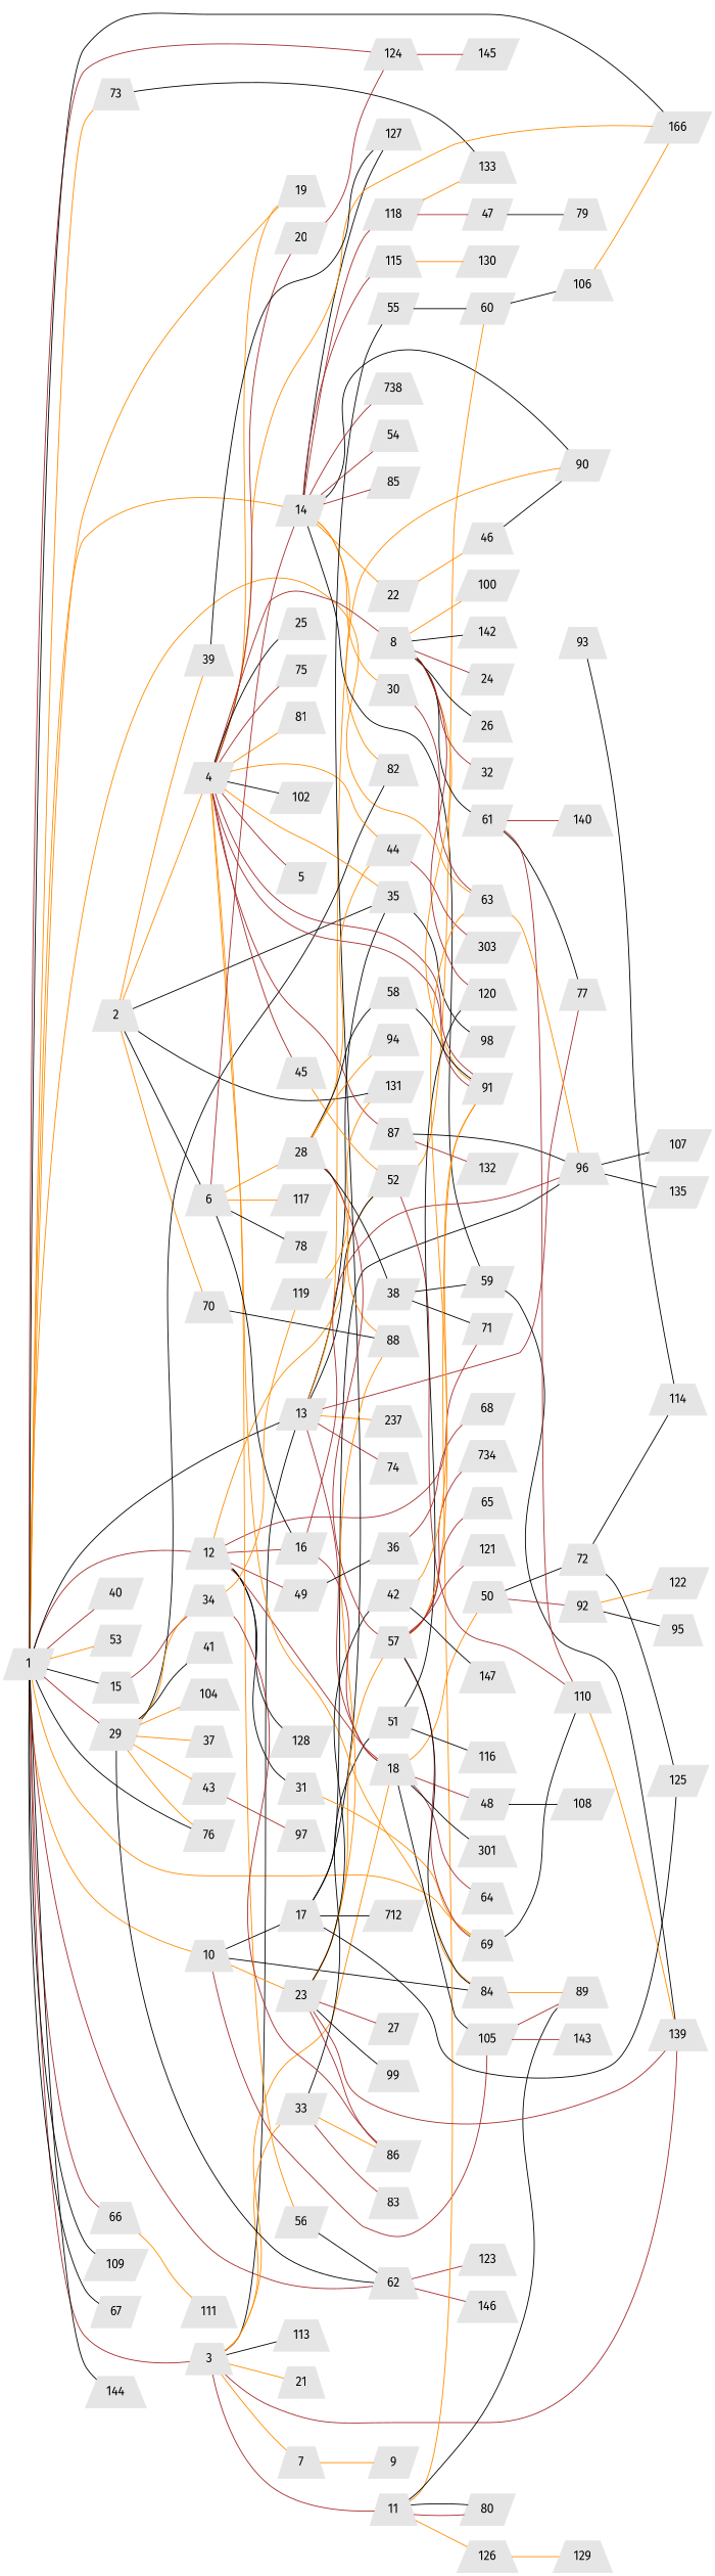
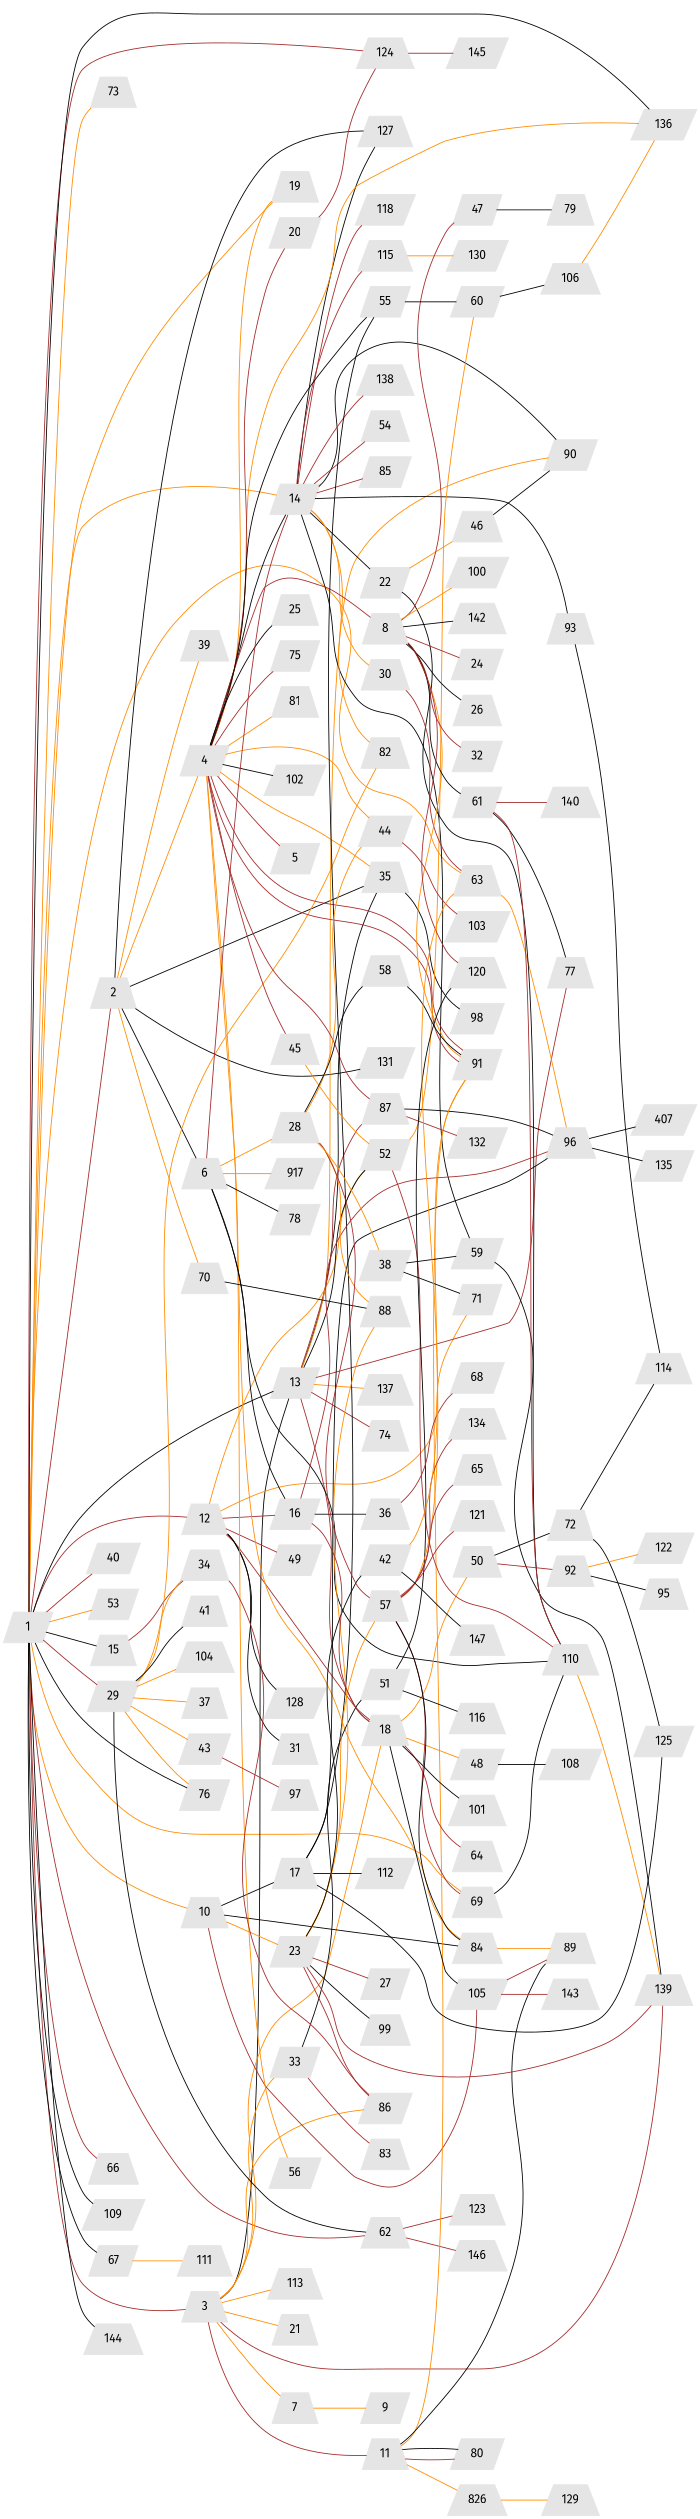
  graph {
    fontname="Fira Sans"
    rankdir=LR
    node [color=gray90 fontname="Fira Sans" shape=trapezium style=filled]
    edge [color=black fontname="Fira Sans"]
    1 [shape=parallelogram]
    2
    3
    10
    12
    13 [shape=parallelogram]
    14 [shape=parallelogram]
    15
    19
    29 [shape=parallelogram]
    40 [shape=parallelogram]
    53 [shape=parallelogram]
    62
    63
    66
    67 [shape=parallelogram]
    69
    73
    76 [shape=parallelogram]
    109 [shape=parallelogram]
    124
-   136 [shape=parallelogram label=166]
+   136 [shape=parallelogram]
    144
    4 [shape=parallelogram]
    6
    35
    39
    70
    127
    131 [shape=parallelogram]
    7
    11
    18
    21
    33 [shape=parallelogram]
    86 [shape=parallelogram]
    113
    139
    84
    17
    23 [shape=parallelogram]
    105 [shape=parallelogram]
    16 [shape=parallelogram]
    31
    49 [shape=parallelogram]
    52 [shape=parallelogram]
    71 [shape=parallelogram]
    128 [shape=parallelogram]
    87
    74
    77
    90 [shape=parallelogram]
-   137 [label=237]
+   137
    22 [shape=parallelogram]
    30
    54
    59 [shape=parallelogram]
    82
    85 [shape=parallelogram]
    93
    115
    118 [shape=parallelogram]
-   138 [label=738]
+   138
    34
    37
    41
    43 [shape=parallelogram]
    104
    123
    146
    96
    111
    110
-   133
    145 [shape=parallelogram]
    5 [shape=parallelogram]
    8
    20 [shape=parallelogram]
    25
    44 [shape=parallelogram]
    45
    55 [shape=parallelogram]
    56 [shape=parallelogram]
    75 [shape=parallelogram]
    81
    91 [shape=parallelogram]
    102 [shape=parallelogram]
    28
    78 [shape=parallelogram]
-   117 [shape=parallelogram]
+   117 [shape=parallelogram label=917]
    98 [shape=parallelogram]
    88
    9 [shape=parallelogram]
    80 [shape=parallelogram]
-   126
+   126 [label=826]
    89
    48 [shape=parallelogram]
    50
    64
-   101 [label=301]
+   101
    51 [shape=parallelogram]
    83
    24 [shape=parallelogram]
    26
    32 [shape=parallelogram]
    47 [shape=parallelogram]
    61 [shape=parallelogram]
    100 [shape=parallelogram]
    120
    142
-   103 [shape=parallelogram label=303]
+   103 [shape=parallelogram]
    60 [shape=parallelogram]
    132 [shape=parallelogram]
    36
    57
    38 [shape=parallelogram]
    58
-   94
    79
    140
-   112 [shape=parallelogram label=712]
+   112 [shape=parallelogram]
    125 [shape=parallelogram]
    27 [shape=parallelogram]
    42 [shape=parallelogram]
    99
    143
    129
    46
    114
    130 [shape=parallelogram]
-   119 [shape=parallelogram]
    68 [shape=parallelogram]
-   107 [shape=parallelogram]
+   107 [shape=parallelogram label=407]
    135 [shape=parallelogram]
    108 [shape=parallelogram]
    72
    92
    147
    65
    121
-   134 [label=734]
+   134
    97
    116
    95
    122 [shape=parallelogram]
    106
+   1 -- 2 [color=brown]
    1 -- 3 [color=brown]
    1 -- 10 [color=darkorange]
    1 -- 12 [color=brown]
    1 -- 13
    1 -- 14 [color=darkorange]
    1 -- 15
    1 -- 19 [color=darkorange]
    1 -- 29 [color=brown]
    1 -- 40 [color=brown]
    1 -- 53 [color=darkorange]
    1 -- 62 [color=brown]
    1 -- 63 [color=darkorange]
    1 -- 66 [color=brown]
    1 -- 67
    1 -- 69 [color=darkorange]
    1 -- 73 [color=darkorange]
    1 -- 76
    1 -- 109
    1 -- 124 [color=brown]
    1 -- 136
    1 -- 144
    2 -- 4 [color=darkorange]
    2 -- 6
    2 -- 35
    2 -- 39 [color=darkorange]
    2 -- 70 [color=darkorange]
-   39 -- 127
+   2 -- 127
    2 -- 131
    3 -- 13
    3 -- 7 [color=darkorange]
    3 -- 11 [color=brown]
    3 -- 18 [color=darkorange]
    3 -- 21 [color=darkorange]
    3 -- 33 [color=darkorange]
-   33 -- 86 [color=darkorange]
-   3 -- 113
+   3 -- 86 [color=darkorange]
+   3 -- 113 [color=darkorange]
    3 -- 139 [color=brown]
    10 -- 84
    10 -- 17
    10 -- 23 [color=darkorange]
    10 -- 105 [color=brown]
    12 -- 18 [color=brown]
    12 -- 16 [color=brown]
    12 -- 31
    12 -- 49 [color=brown]
    12 -- 52 [color=darkorange]
-   12 -- 71 [color=brown]
+   12 -- 71 [color=darkorange]
    12 -- 128
    13 -- 35
    13 -- 18 [color=brown]
    13 -- 52
+   13 -- 87 [color=brown]
    13 -- 74 [color=brown]
    13 -- 77 [color=brown]
    13 -- 90 [color=darkorange]
    13 -- 137 [color=darkorange]
    14 -- 127
    14 -- 90
-   14 -- 22 [color=darkorange]
+   14 -- 22
    14 -- 30 [color=darkorange]
    14 -- 54 [color=brown]
    14 -- 59
    14 -- 82 [color=darkorange]
    14 -- 85 [color=brown]
+   14 -- 93
    14 -- 115 [color=brown]
    14 -- 118 [color=brown]
    14 -- 138 [color=brown]
    15 -- 34 [color=brown]
    29 -- 62
    29 -- 76 [color=darkorange]
-   29 -- 82
+   29 -- 82 [color=darkorange]
    29 -- 34 [color=darkorange]
    29 -- 37 [color=darkorange]
    29 -- 41
    29 -- 43 [color=darkorange]
    29 -- 104 [color=darkorange]
    62 -- 123 [color=brown]
    62 -- 146 [color=brown]
    63 -- 96 [color=darkorange]
-   66 -- 111 [color=darkorange]
+   67 -- 111 [color=darkorange]
    69 -- 110
-   73 -- 133
    124 -- 145 [color=brown]
+   4 -- 14
    4 -- 19 [color=darkorange]
    4 -- 136 [color=darkorange]
    4 -- 35 [color=darkorange]
    4 -- 84 [color=darkorange]
    4 -- 87 [color=brown]
    4 -- 5 [color=brown]
    4 -- 8 [color=brown]
    4 -- 20 [color=brown]
    4 -- 25
    4 -- 44 [color=darkorange]
    4 -- 45 [color=brown]
+   4 -- 55
    4 -- 56 [color=darkorange]
    4 -- 75 [color=brown]
    4 -- 81 [color=darkorange]
    4 -- 91 [color=brown]
    4 -- 91 [color=brown]
    4 -- 102
    6 -- 14 [color=brown]
    6 -- 16
+   6 -- 110
    6 -- 28 [color=darkorange]
    6 -- 78
    6 -- 117 [color=darkorange]
    35 -- 98
    70 -- 88
    7 -- 9 [color=darkorange]
    11 -- 91 [color=darkorange]
    11 -- 80 [color=brown]
    11 -- 80
    11 -- 126 [color=darkorange]
    11 -- 89
    18 -- 105
-   18 -- 48 [color=brown]
+   18 -- 48 [color=darkorange]
    18 -- 50 [color=darkorange]
    18 -- 64 [color=brown]
    18 -- 101
    33 -- 51
    33 -- 83 [color=brown]
    84 -- 89 [color=darkorange]
    17 -- 96
    17 -- 55
    17 -- 112
    17 -- 125
    23 -- 86 [color=brown]
    23 -- 139 [color=brown]
    23 -- 88 [color=darkorange]
    23 -- 57 [color=darkorange]
    23 -- 27 [color=brown]
    23 -- 42
    23 -- 99
    105 -- 89 [color=brown]
    105 -- 143 [color=brown]
    16 -- 18 [color=brown]
    16 -- 96 [color=brown]
-   49 -- 36
-   31 -- 69 [color=darkorange]
+   16 -- 36
    52 -- 110 [color=brown]
    52 -- 60 [color=darkorange]
    87 -- 96
    87 -- 132 [color=brown]
+   22 -- 110
    22 -- 46 [color=darkorange]
    30 -- 63 [color=brown]
    59 -- 139
    93 -- 114
    115 -- 130 [color=darkorange]
-   118 -- 133 [color=darkorange]
    34 -- 86 [color=brown]
-   34 -- 119 [color=darkorange]
    43 -- 97 [color=brown]
    96 -- 107
    96 -- 135
    110 -- 139 [color=darkorange]
    8 -- 91 [color=darkorange]
    8 -- 24 [color=brown]
    8 -- 26
    8 -- 32 [color=brown]
-   118 -- 47 [color=brown]
+   8 -- 47 [color=brown]
    8 -- 61
    8 -- 100 [color=darkorange]
    8 -- 120 [color=brown]
    8 -- 142
    20 -- 124 [color=brown]
    44 -- 103 [color=brown]
    45 -- 52 [color=darkorange]
    55 -- 60
-   56 -- 62
    28 -- 44 [color=darkorange]
    28 -- 88 [color=darkorange]
    28 -- 57 [color=brown]
-   28 -- 38
+   28 -- 38 [color=darkorange]
    28 -- 58
-   28 -- 94 [color=darkorange]
    126 -- 129 [color=darkorange]
    48 -- 108
    50 -- 72
    50 -- 92 [color=brown]
    51 -- 120
    51 -- 116
    47 -- 79
    61 -- 77
    61 -- 110 [color=brown]
    61 -- 140 [color=brown]
    60 -- 106
    36 -- 68 [color=brown]
    57 -- 69 [color=brown]
    57 -- 84
    57 -- 91 [color=darkorange]
    57 -- 65 [color=brown]
    57 -- 121 [color=brown]
    57 -- 134 [color=brown]
    38 -- 71
    38 -- 59
    58 -- 91
    42 -- 63 [color=darkorange]
    42 -- 147
    46 -- 90
-   119 -- 131 [color=darkorange]
    72 -- 125
    72 -- 114
    92 -- 95
    92 -- 122 [color=darkorange]
    106 -- 136 [color=darkorange]
  }
